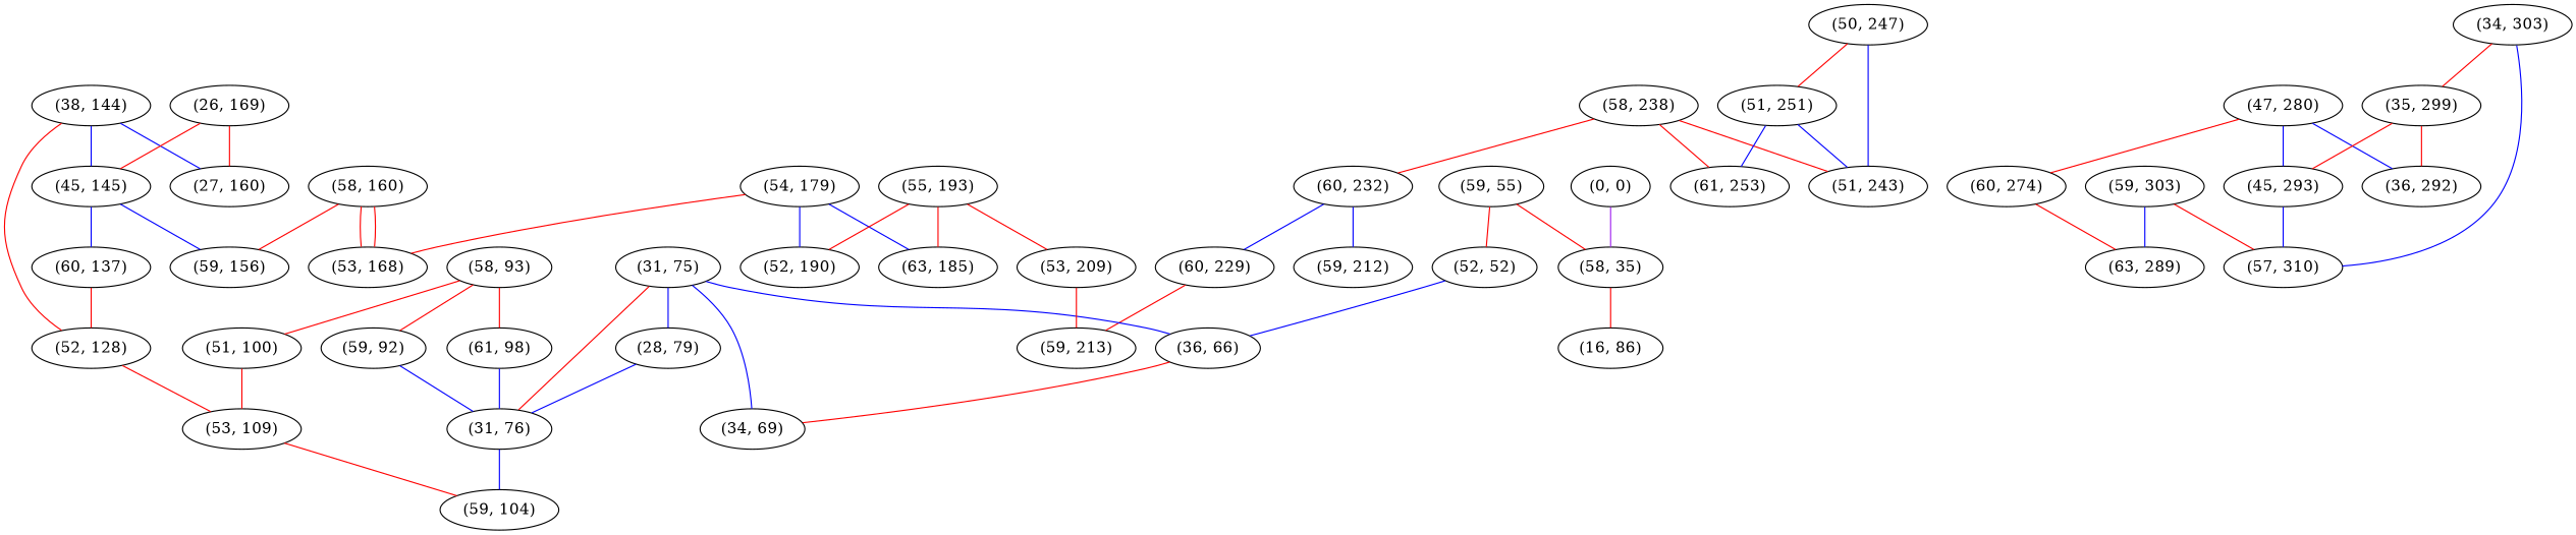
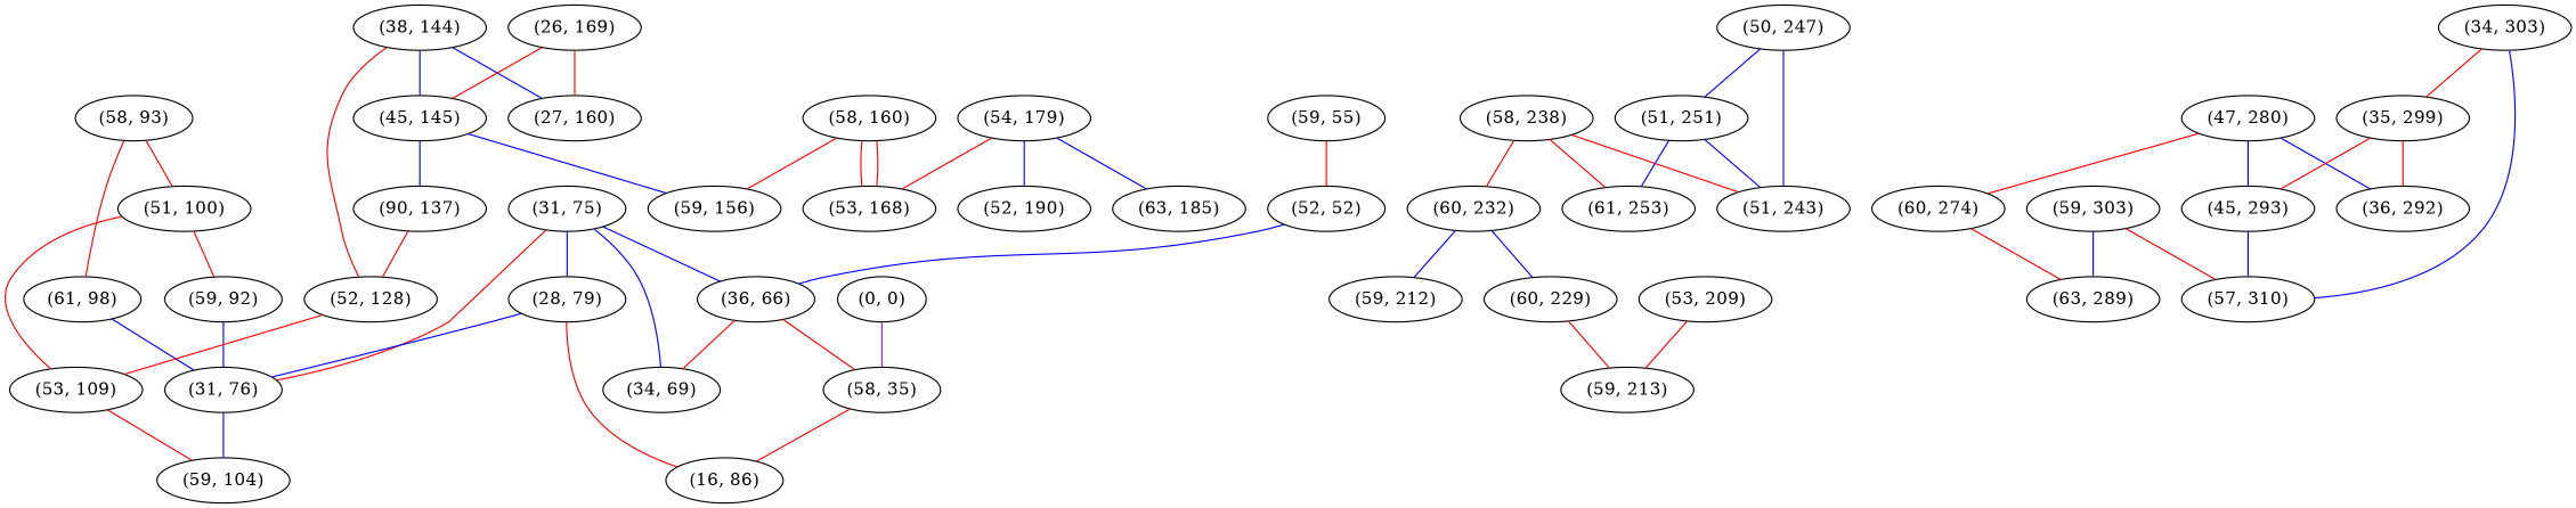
  graph {
    edge [color=red weight=1]
    "(59, 55)"
    "(52, 52)"
    "(58, 35)"
    "(36, 66)"
    "(16, 86)"
    "(58, 238)"
    "(60, 232)"
    "(51, 243)"
    "(61, 253)"
    "(59, 212)"
    "(60, 229)"
    "(47, 280)"
    "(60, 274)"
    "(36, 292)"
    "(45, 293)"
    "(63, 289)"
    "(57, 310)"
    "(31, 75)"
    "(28, 79)"
    "(31, 76)"
    "(34, 69)"
    "(59, 104)"
    "(58, 160)"
    "(53, 168)"
    "(59, 156)"
    "(58, 93)"
    "(59, 92)"
    "(51, 100)"
    "(61, 98)"
    "(53, 109)"
    "(59, 213)"
    "(54, 179)"
    "(52, 190)"
    "(63, 185)"
    "(38, 144)"
    "(45, 145)"
    "(27, 160)"
    "(52, 128)"
-   "(60, 137)"
+   "(60, 137)" [label="(90, 137)"]
    "(50, 247)"
    "(51, 251)"
    "(59, 303)"
    "(26, 169)"
-   "(55, 193)"
    "(53, 209)"
    "(34, 303)"
    "(35, 299)"
    "(0, 0)"
    "(59, 55)" -- "(52, 52)"
-   "(59, 55)" -- "(58, 35)"
+   "(36, 66)" -- "(58, 35)"
    "(52, 52)" -- "(36, 66)" [color=blue weight=3]
    "(58, 35)" -- "(16, 86)"
    "(36, 66)" -- "(34, 69)"
    "(58, 238)" -- "(60, 232)"
    "(58, 238)" -- "(51, 243)"
    "(58, 238)" -- "(61, 253)"
    "(60, 232)" -- "(59, 212)" [color=blue weight=3]
    "(60, 232)" -- "(60, 229)" [color=blue weight=3]
    "(60, 229)" -- "(59, 213)"
    "(47, 280)" -- "(60, 274)"
    "(47, 280)" -- "(36, 292)" [color=blue weight=3]
    "(47, 280)" -- "(45, 293)" [color=blue weight=3]
    "(60, 274)" -- "(63, 289)"
    "(45, 293)" -- "(57, 310)" [color=blue weight=3]
    "(31, 75)" -- "(36, 66)" [color=blue weight=3]
    "(31, 75)" -- "(28, 79)" [color=blue weight=3]
    "(31, 75)" -- "(31, 76)"
    "(31, 75)" -- "(34, 69)" [color=blue weight=3]
+   "(28, 79)" -- "(16, 86)"
    "(28, 79)" -- "(31, 76)" [color=blue weight=3]
    "(31, 76)" -- "(59, 104)" [color=blue weight=3]
    "(58, 160)" -- "(53, 168)"
    "(58, 160)" -- "(53, 168)"
    "(58, 160)" -- "(59, 156)"
-   "(58, 93)" -- "(59, 92)"
+   "(51, 100)" -- "(59, 92)"
    "(58, 93)" -- "(51, 100)"
    "(58, 93)" -- "(61, 98)"
    "(59, 92)" -- "(31, 76)" [color=blue weight=3]
    "(51, 100)" -- "(53, 109)"
    "(61, 98)" -- "(31, 76)" [color=blue weight=3]
    "(53, 109)" -- "(59, 104)"
    "(54, 179)" -- "(53, 168)"
    "(54, 179)" -- "(52, 190)" [color=blue weight=3]
    "(54, 179)" -- "(63, 185)" [color=blue weight=3]
    "(38, 144)" -- "(45, 145)" [color=blue weight=3]
    "(38, 144)" -- "(27, 160)" [color=blue weight=3]
    "(38, 144)" -- "(52, 128)"
    "(45, 145)" -- "(59, 156)" [color=blue weight=3]
    "(45, 145)" -- "(60, 137)" [color=blue weight=3]
    "(52, 128)" -- "(53, 109)"
    "(60, 137)" -- "(52, 128)"
    "(50, 247)" -- "(51, 243)" [color=blue weight=3]
-   "(50, 247)" -- "(51, 251)"
+   "(50, 247)" -- "(51, 251)" [color=blue]
    "(51, 251)" -- "(51, 243)" [color=blue weight=3]
    "(51, 251)" -- "(61, 253)" [color=blue weight=3]
    "(59, 303)" -- "(63, 289)" [color=blue weight=3]
    "(59, 303)" -- "(57, 310)"
    "(26, 169)" -- "(45, 145)"
    "(26, 169)" -- "(27, 160)"
-   "(55, 193)" -- "(52, 190)"
-   "(55, 193)" -- "(63, 185)"
-   "(55, 193)" -- "(53, 209)"
    "(53, 209)" -- "(59, 213)"
    "(34, 303)" -- "(57, 310)" [color=blue weight=3]
    "(34, 303)" -- "(35, 299)"
    "(35, 299)" -- "(36, 292)"
    "(35, 299)" -- "(45, 293)"
    "(0, 0)" -- "(58, 35)" [color=purple weight=4]
  }
